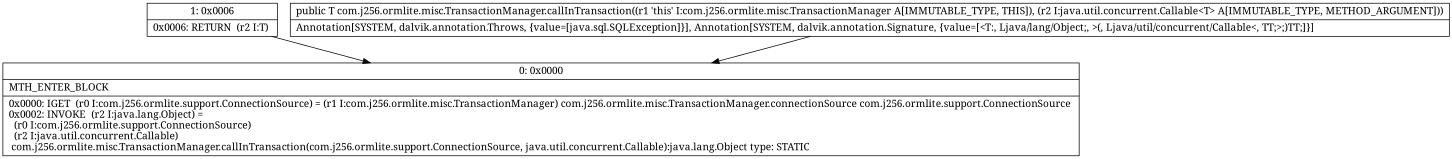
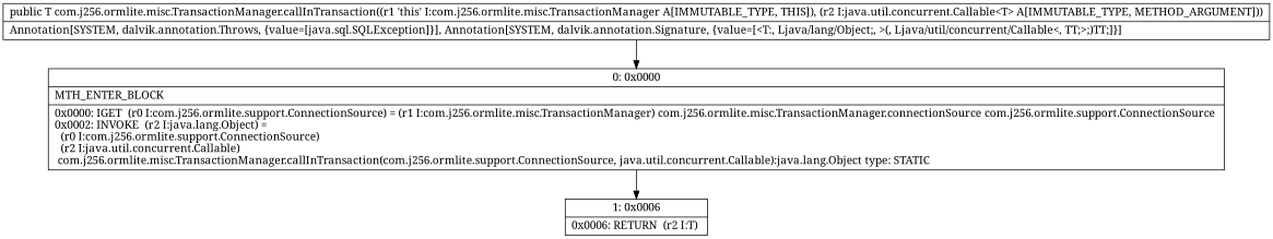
  digraph {
    fontname="Noto Serif"
    node [shape=record fontname="Noto Serif"]
    edge [fontname="Noto Serif"]
    n1 [label="{0\:\ 0x0000|MTH_ENTER_BLOCK\l|0x0000: IGET  (r0 I:com.j256.ormlite.support.ConnectionSource) = (r1 I:com.j256.ormlite.misc.TransactionManager) com.j256.ormlite.misc.TransactionManager.connectionSource com.j256.ormlite.support.ConnectionSource \l0x0002: INVOKE  (r2 I:java.lang.Object) = \l  (r0 I:com.j256.ormlite.support.ConnectionSource)\l  (r2 I:java.util.concurrent.Callable)\l com.j256.ormlite.misc.TransactionManager.callInTransaction(com.j256.ormlite.support.ConnectionSource, java.util.concurrent.Callable):java.lang.Object type: STATIC \l}"]
    n2 [label="{1\:\ 0x0006|0x0006: RETURN  (r2 I:T) \l}"]
    n3 [label="{public T com.j256.ormlite.misc.TransactionManager.callInTransaction((r1 'this' I:com.j256.ormlite.misc.TransactionManager A[IMMUTABLE_TYPE, THIS]), (r2 I:java.util.concurrent.Callable\<T\> A[IMMUTABLE_TYPE, METHOD_ARGUMENT]))  | Annotation[SYSTEM, dalvik.annotation.Throws, \{value=[java.sql.SQLException]\}], Annotation[SYSTEM, dalvik.annotation.Signature, \{value=[\<T:, Ljava\/lang\/Object;, \>(, Ljava\/util\/concurrent\/Callable\<, TT;\>;)TT;]\}]\l}"]
-   n2 -> n1
+   n1 -> n2
    n3 -> n1
  }
